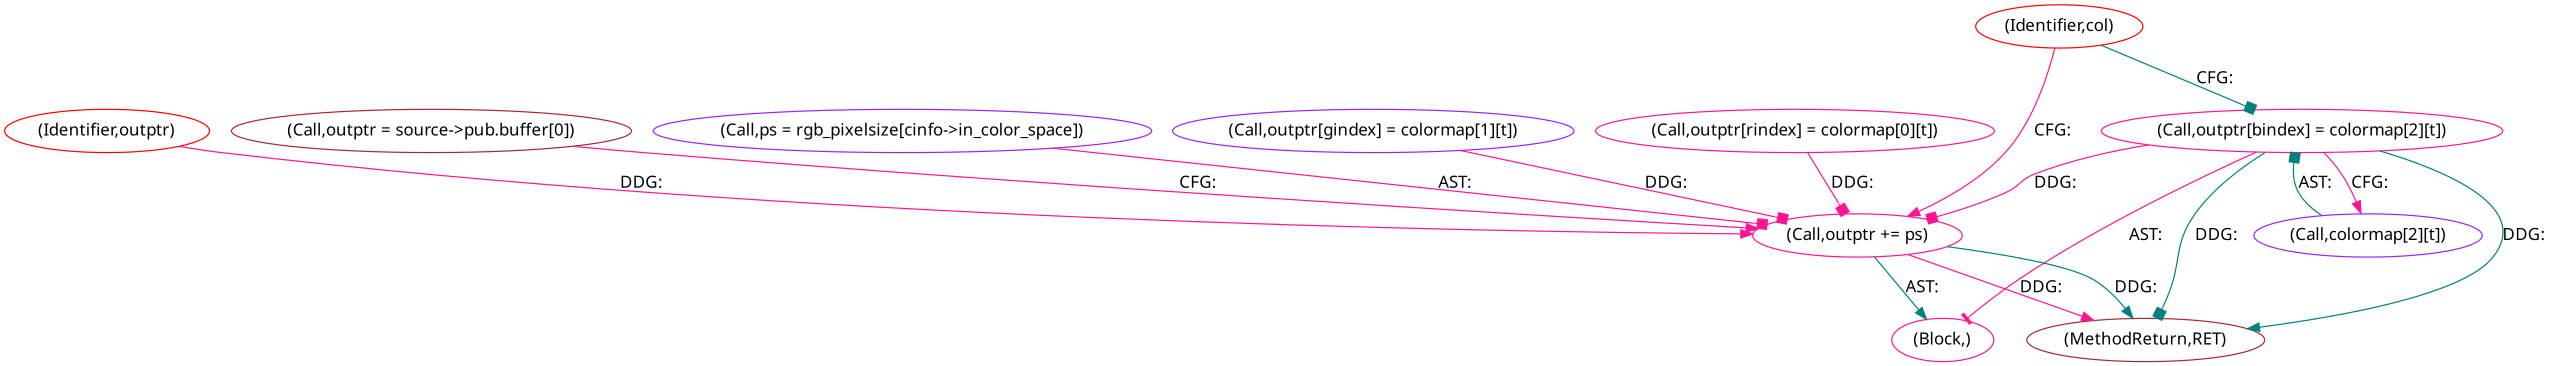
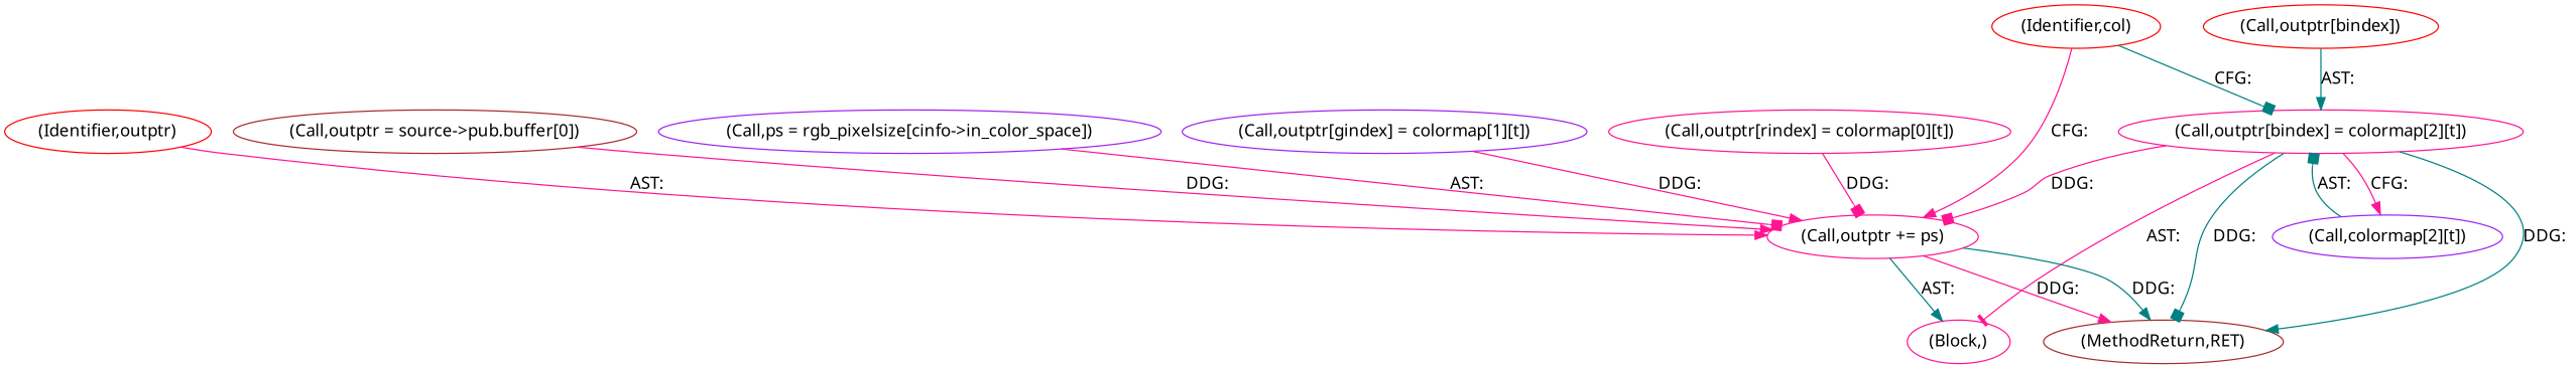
  digraph {
    fontname="Noto Sans"
    node [color=deeppink fontname="Noto Sans"]
    edge [arrowhead=normal color=deeppink fontname="Noto Sans"]
    n1 [label="(Call,outptr[bindex] = colormap[2][t])"]
    n2 [label="(Call,outptr += ps)"]
    n3 [label="(Block,)"]
    n4 [color=brown label="(MethodReturn,RET)"]
    n5 [color=purple label="(Call,colormap[2][t])"]
+   n6 [color=red label="(Call,outptr[bindex])"]
    n7 [color=purple label="(Call,ps = rgb_pixelsize[cinfo->in_color_space])"]
    n8 [color=purple label="(Call,outptr[gindex] = colormap[1][t])"]
    n9 [label="(Call,outptr[rindex] = colormap[0][t])"]
    n10 [color=red label="(Identifier,outptr)"]
    n11 [color=red label="(Identifier,col)"]
    n12 [color=brown label="(Call,outptr = source->pub.buffer[0])"]
    n1 -> n2 [arrowhead=box label="DDG: "]
    n1 -> n3 [arrowhead=tee label="AST: "]
    n1 -> n4 [arrowhead=box color=teal label="DDG: "]
    n1 -> n4 [color=teal label="DDG: "]
    n1 -> n5 [label="CFG: "]
    n2 -> n3 [color=teal label="AST: "]
    n2 -> n4 [color=teal label="DDG: "]
    n2 -> n4 [label="DDG: "]
    n5 -> n1 [arrowhead=box color=teal label="AST: "]
+   n6 -> n1 [color=teal label="AST: "]
    n7 -> n2 [arrowhead=box label="AST: "]
-   n8 -> n2 [arrowhead=box label="DDG: "]
+   n8 -> n2 [label="DDG: "]
    n9 -> n2 [arrowhead=box label="DDG: "]
-   n10 -> n2 [label="DDG: "]
+   n10 -> n2 [label="AST: "]
    n11 -> n1 [arrowhead=box color=teal label="CFG: "]
    n11 -> n2 [label="CFG: "]
-   n12 -> n2 [label="CFG: "]
+   n12 -> n2 [label="DDG: "]
  }
